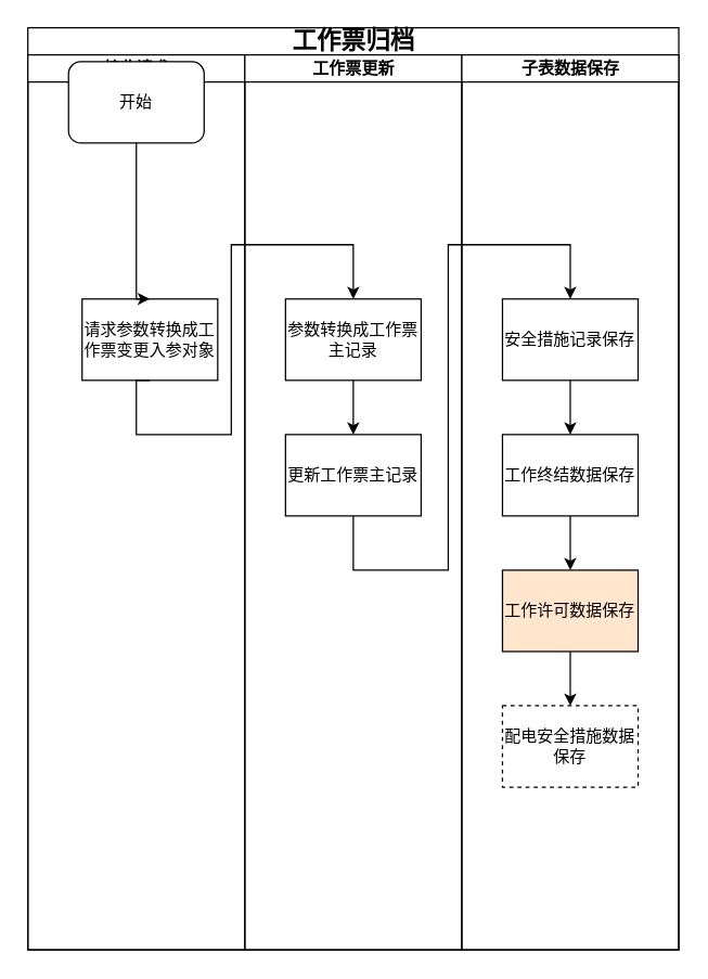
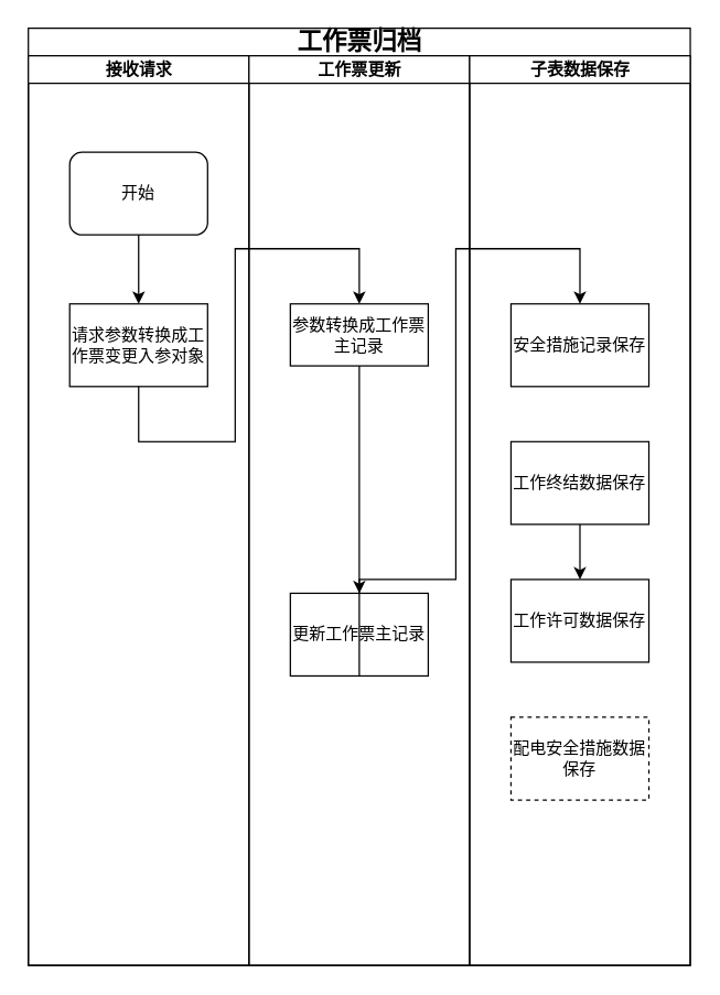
  <mxCell id="0" />
  <mxCell id="1" parent="0" />
  <mxCell id="2" value="&lt;span style=&quot;font-size: 18px;&quot;&gt;工作票归档&lt;/span&gt;" style="swimlane;html=1;childLayout=stackLayout;startSize=20;rounded=0;shadow=0;labelBackgroundColor=none;strokeWidth=1;fontFamily=Verdana;fontSize=8;align=center;" vertex="1" parent="1"><mxGeometry x="20" y="20" width="480" height="680" as="geometry" /></mxCell>
  <mxCell id="3" value="接收请求" style="swimlane;html=1;startSize=20;" vertex="1" parent="2"><mxGeometry y="20" width="160" height="660" as="geometry"><mxRectangle y="20" width="40" height="730" as="alternateBounds" /></mxGeometry></mxCell>
- <mxCell id="4" value="&lt;font style=&quot;font-size: 12px;&quot;&gt;开始&lt;/font&gt;" style="rounded=1;whiteSpace=wrap;html=1;shadow=0;labelBackgroundColor=none;strokeWidth=1;fontFamily=Verdana;fontSize=8;align=center;" vertex="1" parent="3"><mxGeometry x="30" y="5" width="100" height="60" as="geometry" /></mxCell>
- <mxCell id="5" value="&lt;span style=&quot;font-size: 12px;&quot;&gt;请求参数转换成工作票变更入参对象&lt;/span&gt;" style="whiteSpace=wrap;html=1;fontSize=8;fontFamily=Verdana;rounded=0;shadow=0;labelBackgroundColor=none;strokeWidth=1;" vertex="1" parent="3"><mxGeometry x="40" y="180" width="100" height="60" as="geometry" /></mxCell>
+ <mxCell id="4" value="&lt;font style=&quot;font-size: 12px;&quot;&gt;开始&lt;/font&gt;" style="rounded=1;whiteSpace=wrap;html=1;shadow=0;labelBackgroundColor=none;strokeWidth=1;fontFamily=Verdana;fontSize=8;align=center;" vertex="1" parent="3"><mxGeometry x="30" y="70" width="100" height="60" as="geometry" /></mxCell>
+ <mxCell id="5" value="&lt;span style=&quot;font-size: 12px;&quot;&gt;请求参数转换成工作票变更入参对象&lt;/span&gt;" style="whiteSpace=wrap;html=1;fontSize=8;fontFamily=Verdana;rounded=0;shadow=0;labelBackgroundColor=none;strokeWidth=1;" vertex="1" parent="3"><mxGeometry x="30" y="180" width="100" height="60" as="geometry" /></mxCell>
  <mxCell id="6" style="edgeStyle=orthogonalEdgeStyle;rounded=0;orthogonalLoop=1;jettySize=auto;html=1;exitX=0.5;exitY=1;exitDx=0;exitDy=0;entryX=0.5;entryY=0;entryDx=0;entryDy=0;" edge="1" parent="3" source="4" target="5"><mxGeometry relative="1" as="geometry"><Array as="points"><mxPoint x="80" y="160" /><mxPoint x="80" y="160" /></Array></mxGeometry></mxCell>
  <mxCell id="7" value="工作票更新" style="swimlane;html=1;startSize=20;" vertex="1" parent="2"><mxGeometry x="160" y="20" width="160" height="660" as="geometry" /></mxCell>
  <mxCell id="8" style="edgeStyle=orthogonalEdgeStyle;rounded=0;orthogonalLoop=1;jettySize=auto;html=1;exitX=0.5;exitY=1;exitDx=0;exitDy=0;" edge="1" parent="7" source="9" target="10"><mxGeometry relative="1" as="geometry" /></mxCell>
- <mxCell id="9" value="&lt;span style=&quot;font-size: 12px;&quot;&gt;参数转换成工作票主记录&lt;/span&gt;" style="whiteSpace=wrap;html=1;fontSize=8;fontFamily=Verdana;rounded=0;shadow=0;labelBackgroundColor=none;strokeWidth=1;" vertex="1" parent="7"><mxGeometry x="30" y="180" width="100" height="60" as="geometry" /></mxCell>
- <mxCell id="10" value="&lt;span style=&quot;font-size: 12px;&quot;&gt;更新工作票主记录&lt;/span&gt;" style="whiteSpace=wrap;html=1;fontSize=8;fontFamily=Verdana;rounded=0;shadow=0;labelBackgroundColor=none;strokeWidth=1;" vertex="1" parent="7"><mxGeometry x="30" y="280" width="100" height="60" as="geometry" /></mxCell>
+ <mxCell id="9" value="&lt;span style=&quot;font-size: 12px;&quot;&gt;参数转换成工作票主记录&lt;/span&gt;" style="whiteSpace=wrap;html=1;fontSize=8;fontFamily=Verdana;rounded=0;shadow=0;labelBackgroundColor=none;strokeWidth=1;" vertex="1" parent="7"><mxGeometry x="30" y="180" width="100" height="45" as="geometry" /></mxCell>
+ <mxCell id="10" value="&lt;span style=&quot;font-size: 12px;&quot;&gt;更新工作票主记录&lt;/span&gt;" style="whiteSpace=wrap;html=1;fontSize=8;fontFamily=Verdana;rounded=0;shadow=0;labelBackgroundColor=none;strokeWidth=1;" vertex="1" parent="7"><mxGeometry x="30" y="390" width="100" height="60" as="geometry" /></mxCell>
  <mxCell id="11" value="子表数据保存" style="swimlane;html=1;startSize=20;" vertex="1" parent="2"><mxGeometry x="320" y="20" width="160" height="660" as="geometry" /></mxCell>
- <mxCell id="12" style="edgeStyle=orthogonalEdgeStyle;rounded=0;orthogonalLoop=1;jettySize=auto;html=1;exitX=0.5;exitY=1;exitDx=0;exitDy=0;entryX=0.5;entryY=0;entryDx=0;entryDy=0;" edge="1" parent="11" source="13" target="17"><mxGeometry relative="1" as="geometry" /></mxCell>
  <mxCell id="13" value="&lt;span style=&quot;font-size: 12px;&quot;&gt;安全措施记录保存&lt;/span&gt;" style="whiteSpace=wrap;html=1;fontSize=8;fontFamily=Verdana;rounded=0;shadow=0;labelBackgroundColor=none;strokeWidth=1;" vertex="1" parent="11"><mxGeometry x="30" y="180" width="100" height="60" as="geometry" /></mxCell>
  <mxCell id="14" style="edgeStyle=orthogonalEdgeStyle;rounded=0;orthogonalLoop=1;jettySize=auto;html=1;exitX=0;exitY=0.5;exitDx=0;exitDy=0;entryX=0.5;entryY=0;entryDx=0;entryDy=0;" edge="1" parent="11"><mxGeometry relative="1" as="geometry"><Array as="points"><mxPoint x="10" y="518" /><mxPoint x="10" y="690" /><mxPoint x="80" y="690" /></Array><mxPoint x="30" y="517.5" as="sourcePoint" /></mxGeometry></mxCell>
  <mxCell id="15" value="&lt;font style=&quot;font-size: 10px;&quot;&gt;否&lt;/font&gt;" style="edgeLabel;html=1;align=center;verticalAlign=middle;resizable=0;points=[];" vertex="1" connectable="0" parent="14"><mxGeometry x="-0.909" y="-2" relative="1" as="geometry"><mxPoint as="offset" /></mxGeometry></mxCell>
  <mxCell id="16" style="edgeStyle=orthogonalEdgeStyle;rounded=0;orthogonalLoop=1;jettySize=auto;html=1;exitX=0.5;exitY=1;exitDx=0;exitDy=0;" edge="1" parent="11" source="17" target="19"><mxGeometry relative="1" as="geometry" /></mxCell>
  <mxCell id="17" value="&lt;span style=&quot;font-size: 12px;&quot;&gt;工作终结数据保存&lt;/span&gt;" style="whiteSpace=wrap;html=1;fontSize=8;fontFamily=Verdana;rounded=0;shadow=0;labelBackgroundColor=none;strokeWidth=1;" vertex="1" parent="11"><mxGeometry x="30" y="280" width="100" height="60" as="geometry" /></mxCell>
- <mxCell id="18" style="edgeStyle=orthogonalEdgeStyle;rounded=0;orthogonalLoop=1;jettySize=auto;html=1;exitX=0.5;exitY=1;exitDx=0;exitDy=0;entryX=0.5;entryY=0;entryDx=0;entryDy=0;" edge="1" parent="11" source="19" target="20"><mxGeometry relative="1" as="geometry" /></mxCell>
- <mxCell id="19" value="&lt;span style=&quot;font-size: 12px;&quot;&gt;工作许可数据保存&lt;/span&gt;" style="whiteSpace=wrap;html=1;fontSize=8;fontFamily=Verdana;rounded=0;shadow=0;labelBackgroundColor=none;strokeWidth=1;fillColor=#ffe6cc;" vertex="1" parent="11"><mxGeometry x="30" y="380" width="100" height="60" as="geometry" /></mxCell>
+ <mxCell id="19" value="&lt;span style=&quot;font-size: 12px;&quot;&gt;工作许可数据保存&lt;/span&gt;" style="whiteSpace=wrap;html=1;fontSize=8;fontFamily=Verdana;rounded=0;shadow=0;labelBackgroundColor=none;strokeWidth=1;" vertex="1" parent="11"><mxGeometry x="30" y="380" width="100" height="60" as="geometry" /></mxCell>
  <mxCell id="20" value="&lt;span style=&quot;font-size: 12px;&quot;&gt;配电安全措施数据保存&lt;/span&gt;" style="whiteSpace=wrap;html=1;fontSize=8;fontFamily=Verdana;rounded=0;shadow=0;labelBackgroundColor=none;strokeWidth=1;dashed=1;" vertex="1" parent="11"><mxGeometry x="30" y="480" width="100" height="60" as="geometry" /></mxCell>
  <mxCell id="21" style="edgeStyle=orthogonalEdgeStyle;rounded=0;orthogonalLoop=1;jettySize=auto;html=1;exitX=0.5;exitY=1;exitDx=0;exitDy=0;entryX=0.5;entryY=0;entryDx=0;entryDy=0;" edge="1" parent="2" source="10" target="13"><mxGeometry relative="1" as="geometry"><Array as="points"><mxPoint x="240" y="400" /><mxPoint x="310" y="400" /><mxPoint x="310" y="160" /><mxPoint x="400" y="160" /></Array></mxGeometry></mxCell>
  <mxCell id="22" style="edgeStyle=orthogonalEdgeStyle;rounded=0;orthogonalLoop=1;jettySize=auto;html=1;exitX=0.5;exitY=1;exitDx=0;exitDy=0;entryX=0.5;entryY=0;entryDx=0;entryDy=0;" edge="1" parent="2" source="5" target="9"><mxGeometry relative="1" as="geometry"><Array as="points"><mxPoint x="80" y="300" /><mxPoint x="150" y="300" /><mxPoint x="150" y="160" /><mxPoint x="240" y="160" /></Array></mxGeometry></mxCell>
